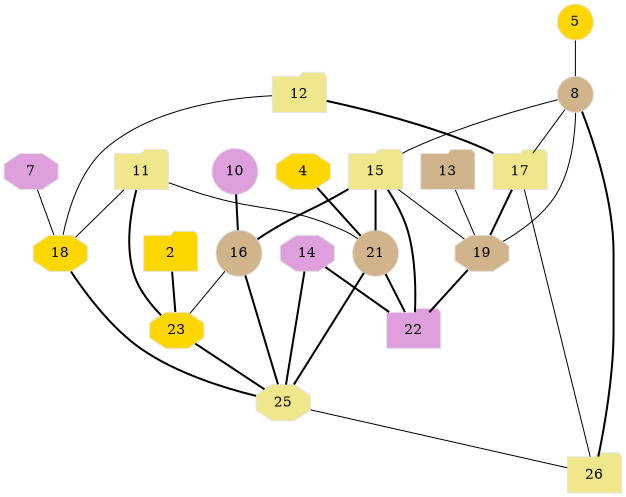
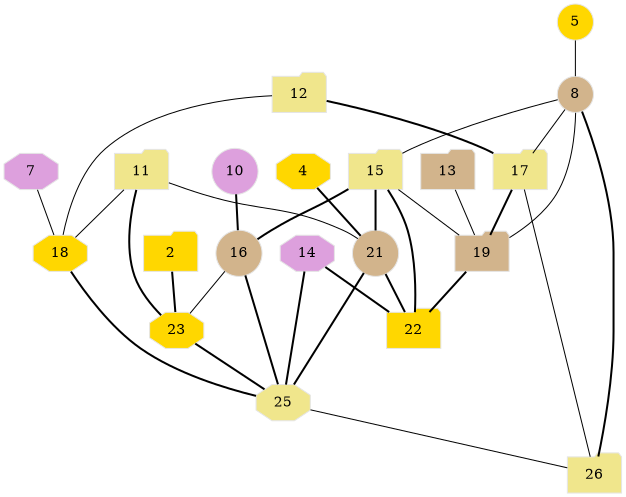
  graph {
    node [color=gray90 fillcolor=khaki shape=folder style=filled]
    edge [style=bold weight=1.0]
    2 [fillcolor=gold]
    23 [fillcolor=gold shape=octagon]
    25 [shape=octagon]
-   22 [fillcolor=plum]
-   19 [fillcolor=tan shape=octagon]
+   22 [fillcolor=gold]
+   19 [fillcolor=tan]
    4 [fillcolor=gold shape=octagon]
    21 [fillcolor=tan shape=circle]
    5 [fillcolor=gold shape=circle]
    8 [fillcolor=tan shape=circle]
    15
    17
    26
    7 [fillcolor=plum shape=octagon]
    18 [fillcolor=gold shape=octagon]
    16 [fillcolor=tan shape=circle]
    10 [fillcolor=plum shape=circle]
    11
    12
    13 [fillcolor=tan]
    14 [fillcolor=plum shape=octagon]
    2 -- 23
    23 -- 25
    25 -- 26 [style=solid]
    19 -- 22
    4 -- 21
    21 -- 25
    21 -- 22
    5 -- 8 [style=solid]
    8 -- 19 [style=solid]
    8 -- 15 [style=solid]
    8 -- 17 [style=solid]
    8 -- 26 [weight=2.0]
    15 -- 22
    15 -- 19 [style=solid]
    15 -- 21
    15 -- 16
    17 -- 19
    17 -- 26 [style=solid]
    7 -- 18 [style=solid]
    18 -- 25
    16 -- 23 [style=solid]
    16 -- 25
    10 -- 16
    11 -- 23
    11 -- 21 [style=solid]
    11 -- 18 [style=solid]
    12 -- 17
    12 -- 18 [style=solid]
    13 -- 19 [style=solid]
    14 -- 25
    14 -- 22
  }
